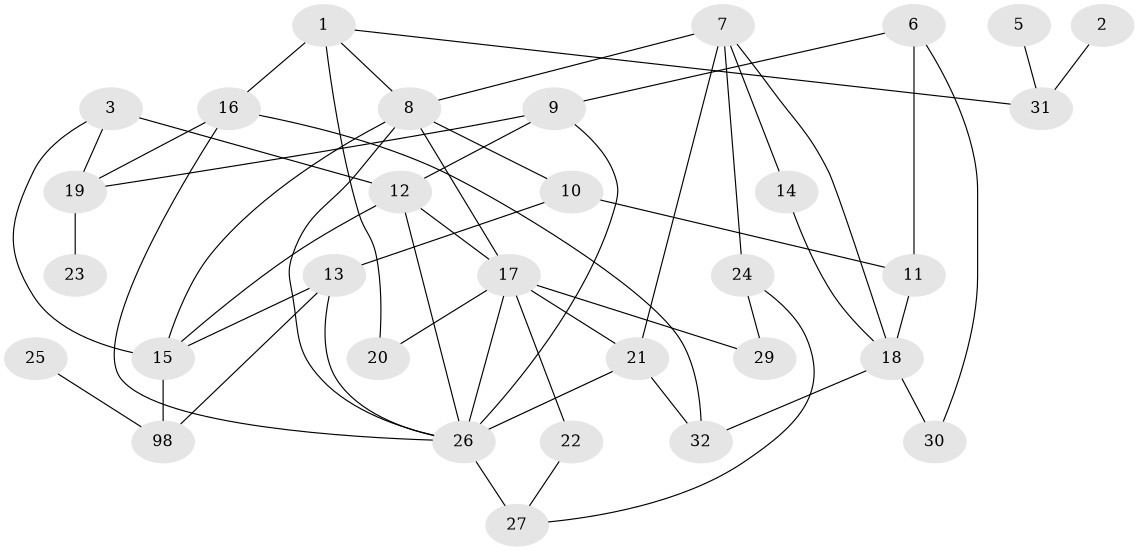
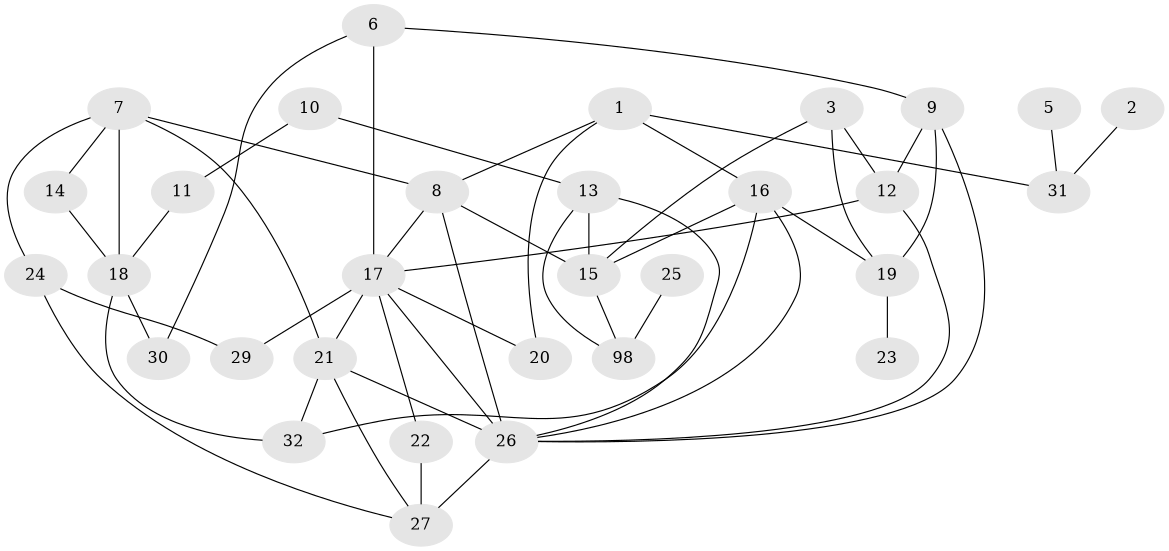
  graph {
    node [color=gray90 style=filled]
    edge [weight=1.0]
    1
    8
    16
    20
    31
    15
    17
    10
    26
    19
    32
    2
    3
    12
    n15 [label=98]
    23
    5
    6
    9
    30
    29
    21
    22
    7
    14
    18
    24
    27
    11
    13
    25
    1 -- 8
    1 -- 16
    1 -- 20
    1 -- 31
    8 -- 15
    8 -- 17
-   8 -- 10
    8 -- 26
    16 -- 26
    16 -- 19
    16 -- 32 [weight=2.0]
    15 -- n15
    17 -- 20
    17 -- 26
    17 -- 29
    17 -- 21 [weight=2.0]
    17 -- 22
    10 -- 11
    10 -- 13
    26 -- 27 [weight=2.0]
    19 -- 23
    2 -- 31
    3 -- 15
    3 -- 19
    3 -- 12 [weight=2.0]
-   12 -- 15
+   16 -- 15
    12 -- 17
    12 -- 26
    5 -- 31
-   6 -- 11 [weight=2.0]
+   6 -- 17 [weight=2.0]
    6 -- 9
    6 -- 30
    9 -- 26
    9 -- 19
    9 -- 12
    21 -- 26
    21 -- 32
+   21 -- 27
    22 -- 27
    7 -- 8
    7 -- 21
    7 -- 14
    7 -- 18
    7 -- 24
    14 -- 18
    18 -- 32 [weight=2.0]
    18 -- 30
    24 -- 29
    24 -- 27
    11 -- 18
    13 -- 15
    13 -- 26 [weight=2.0]
    13 -- n15
    25 -- n15
  }
